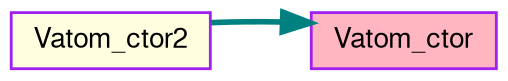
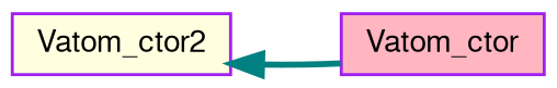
  digraph {
    rankdir=LR
    node [color=purple fontname=FreeSans fontsize=10 shape=record style=filled]
    n1 [fillcolor=lightyellow fontcolor=black height=0.2 label=Vatom_ctor2 width=0.4]
    n2 [fillcolor=lightpink height=0.2 label=Vatom_ctor width=0.4]
-   n2 -> n1 [color=teal dir=back fontname=FreeSans fontsize=10 labelfontname=FreeSans labelfontsize=10 style=bold]
+   n1 -> n2 [color=teal dir=back fontname=FreeSans fontsize=10 labelfontname=FreeSans labelfontsize=10 style=bold]
  }
